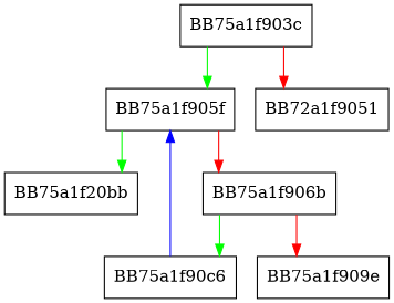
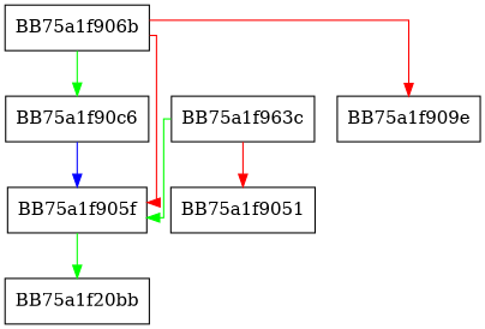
  digraph {
    splines=ortho
    node [shape=box]
    edge [color=green]
-   BB75a1f903c
+   BB75a1f903c [label=BB75a1f963c]
    BB75a1f905f
-   BB75a1f9051 [label=BB72a1f9051]
+   BB75a1f9051
    n4 [label=BB75a1f20bb]
    BB75a1f906b
    BB75a1f90c6
    BB75a1f909e
    BB75a1f903c -> BB75a1f905f
    BB75a1f903c -> BB75a1f9051 [color=red]
    BB75a1f905f -> n4
-   BB75a1f905f -> BB75a1f906b [color=red]
+   BB75a1f906b -> BB75a1f905f [color=red]
    BB75a1f906b -> BB75a1f90c6
    BB75a1f906b -> BB75a1f909e [color=red]
    BB75a1f90c6 -> BB75a1f905f [color=blue]
  }
